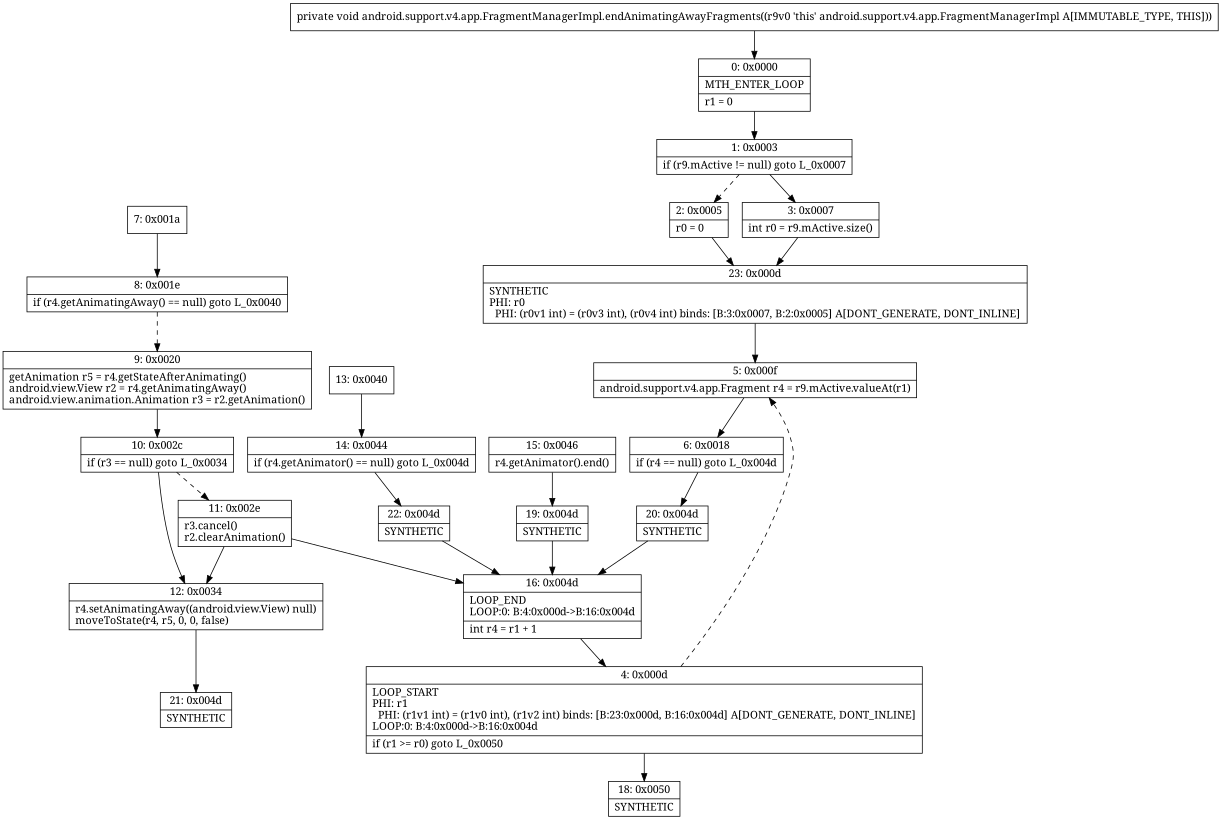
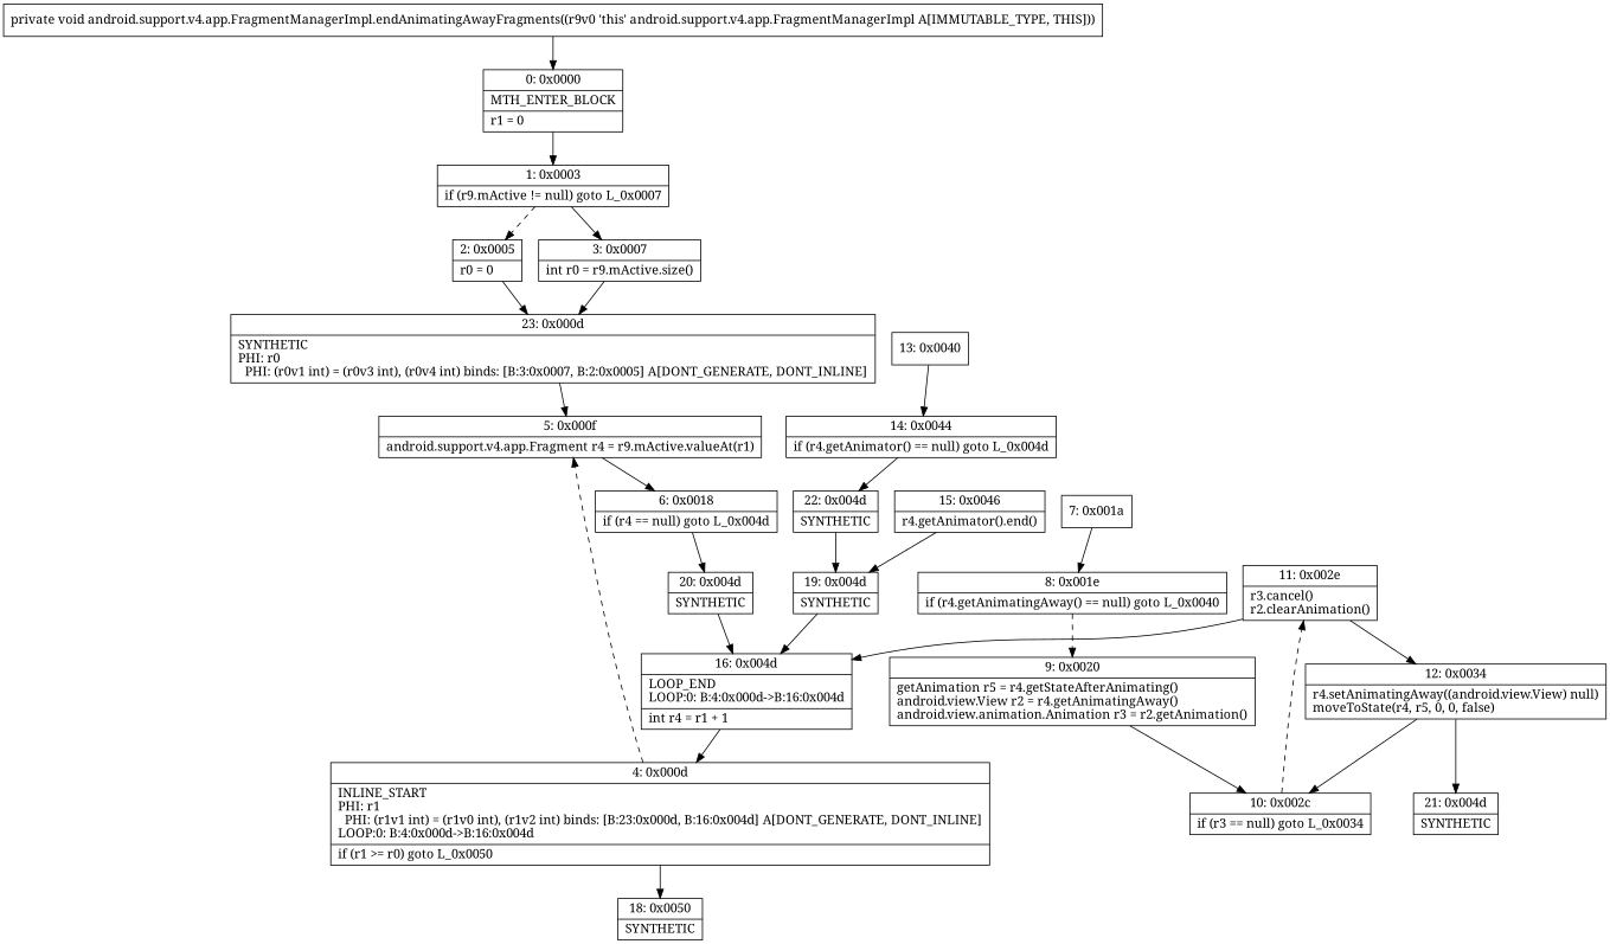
  digraph {
    fontname="Noto Serif"
    node [fontname="Noto Serif" shape=record]
    edge [fontname="Noto Serif"]
-   n1 [label="{0\:\ 0x0000|MTH_ENTER_LOOP\l|r1 = 0\l}"]
+   n1 [label="{0\:\ 0x0000|MTH_ENTER_BLOCK\l|r1 = 0\l}"]
    n2 [label="{1\:\ 0x0003|if (r9.mActive != null) goto L_0x0007\l}"]
    n3 [label="{2\:\ 0x0005|r0 = 0\l}"]
    n4 [label="{3\:\ 0x0007|int r0 = r9.mActive.size()\l}"]
    n5 [label="{23\:\ 0x000d|SYNTHETIC\lPHI: r0 \l  PHI: (r0v1 int) = (r0v3 int), (r0v4 int) binds: [B:3:0x0007, B:2:0x0005] A[DONT_GENERATE, DONT_INLINE]\l}"]
    n6 [label="{5\:\ 0x000f|android.support.v4.app.Fragment r4 = r9.mActive.valueAt(r1)\l}"]
-   n7 [label="{4\:\ 0x000d|LOOP_START\lPHI: r1 \l  PHI: (r1v1 int) = (r1v0 int), (r1v2 int) binds: [B:23:0x000d, B:16:0x004d] A[DONT_GENERATE, DONT_INLINE]\lLOOP:0: B:4:0x000d\-\>B:16:0x004d\l|if (r1 \>= r0) goto L_0x0050\l}"]
+   n7 [label="{4\:\ 0x000d|INLINE_START\lPHI: r1 \l  PHI: (r1v1 int) = (r1v0 int), (r1v2 int) binds: [B:23:0x000d, B:16:0x004d] A[DONT_GENERATE, DONT_INLINE]\lLOOP:0: B:4:0x000d\-\>B:16:0x004d\l|if (r1 \>= r0) goto L_0x0050\l}"]
    n8 [label="{18\:\ 0x0050|SYNTHETIC\l}"]
    n9 [label="{6\:\ 0x0018|if (r4 == null) goto L_0x004d\l}"]
    n10 [label="{20\:\ 0x004d|SYNTHETIC\l}"]
    n11 [label="{7\:\ 0x001a}"]
    n12 [label="{8\:\ 0x001e|if (r4.getAnimatingAway() == null) goto L_0x0040\l}"]
    n13 [label="{16\:\ 0x004d|LOOP_END\lLOOP:0: B:4:0x000d\-\>B:16:0x004d\l|int r4 = r1 + 1\l}"]
    n14 [label="{9\:\ 0x0020|getAnimation r5 = r4.getStateAfterAnimating()\landroid.view.View r2 = r4.getAnimatingAway()\landroid.view.animation.Animation r3 = r2.getAnimation()\l}"]
    n15 [label="{10\:\ 0x002c|if (r3 == null) goto L_0x0034\l}"]
    n16 [label="{13\:\ 0x0040}"]
    n17 [label="{14\:\ 0x0044|if (r4.getAnimator() == null) goto L_0x004d\l}"]
    n18 [label="{11\:\ 0x002e|r3.cancel()\lr2.clearAnimation()\l}"]
    n19 [label="{12\:\ 0x0034|r4.setAnimatingAway((android.view.View) null)\lmoveToState(r4, r5, 0, 0, false)\l}"]
    n20 [label="{21\:\ 0x004d|SYNTHETIC\l}"]
    n21 [label="{22\:\ 0x004d|SYNTHETIC\l}"]
    n22 [label="{15\:\ 0x0046|r4.getAnimator().end()\l}"]
    n23 [label="{19\:\ 0x004d|SYNTHETIC\l}"]
    n24 [label="{private void android.support.v4.app.FragmentManagerImpl.endAnimatingAwayFragments((r9v0 'this' android.support.v4.app.FragmentManagerImpl A[IMMUTABLE_TYPE, THIS])) }"]
    n1 -> n2
    n2 -> n3 [style=dashed]
    n2 -> n4
    n3 -> n5
    n4 -> n5
    n5 -> n6
    n6 -> n9
    n7 -> n6 [style=dashed]
    n7 -> n8
    n9 -> n10
    n10 -> n13
    n11 -> n12
    n12 -> n14 [style=dashed]
    n13 -> n7
    n14 -> n15
    n15 -> n18 [style=dashed]
-   n15 -> n19
+   n19 -> n15
    n16 -> n17
    n17 -> n21
    n18 -> n13
    n18 -> n19
    n19 -> n20
-   n21 -> n13
+   n21 -> n23
    n22 -> n23
    n23 -> n13
    n24 -> n1
  }
